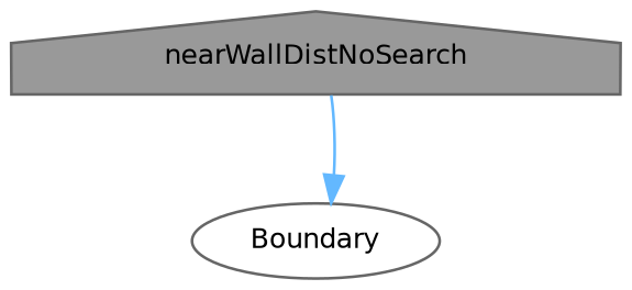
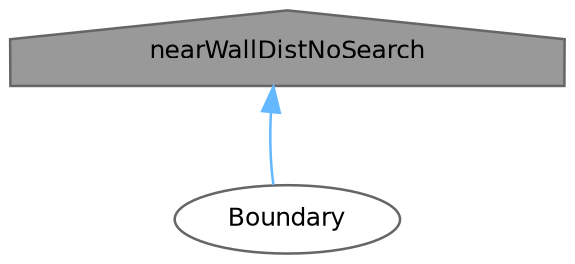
  digraph {
    node [color=gray40 fontname=Helvetica fontsize=10 style=filled]
    n1 [fillcolor=grey60 fontcolor=black height=0.2 label=nearWallDistNoSearch shape=house width=0.4]
    n2 [fillcolor=white height=0.2 label=Boundary shape=ellipse width=0.4]
-   n2 -> n1 [color=steelblue1 dir=back fontname=Helvetica fontsize=10 labelfontname=Helvetica labelfontsize=10 style=solid]
+   n1 -> n2 [color=steelblue1 dir=back fontname=Helvetica fontsize=10 labelfontname=Helvetica labelfontsize=10 style=solid]
  }
